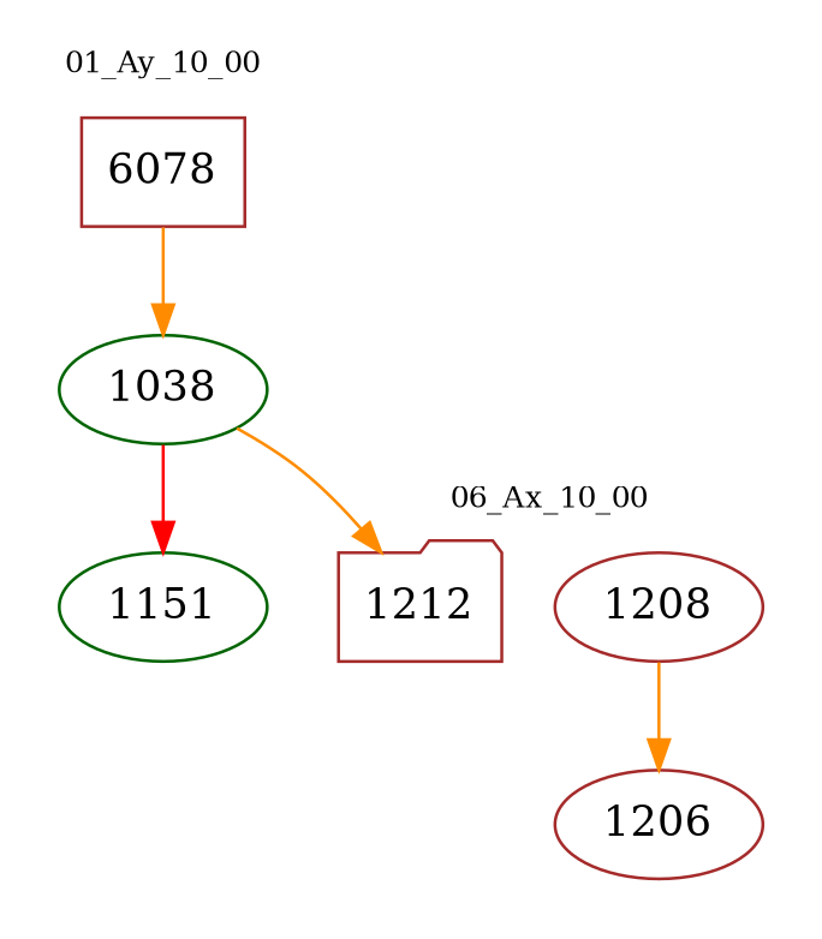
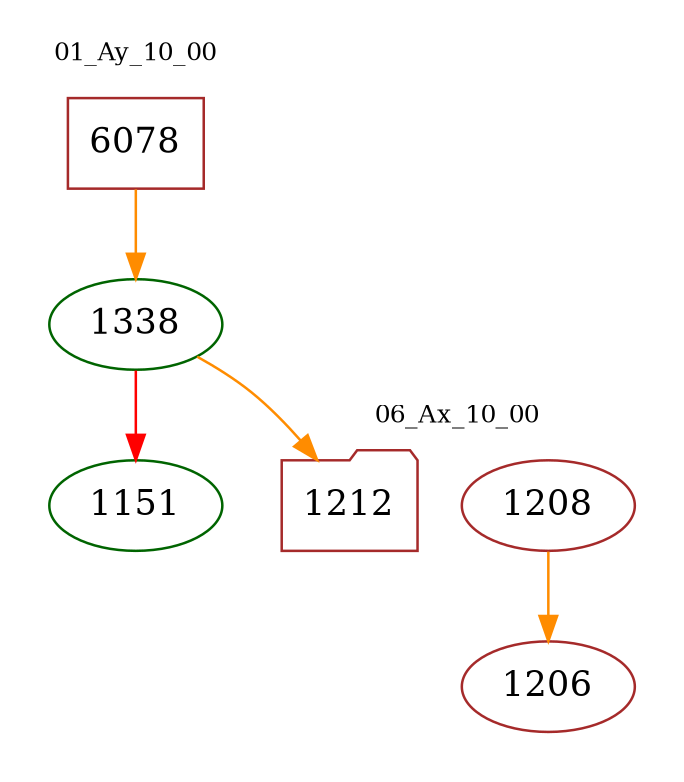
  digraph {
    node [color=brown shape=ellipse]
    edge [color=darkorange]
    n1 [label=1208]
    n2 [label=1206]
    n3 [label=1212 shape=folder]
    n4 [label=6078 shape=box]
-   n5 [color=darkgreen label=1038]
+   n5 [color=darkgreen label=1338]
    n6 [color=darkgreen label=1151]
    subgraph cluster_1 {
      color=white
      fontsize=10
      label="06_Ax_10_00"
      n1
      n2
      n3
    }
    subgraph cluster_2 {
      color=white
      fontsize=10
      label="01_Ay_10_00"
      n4
      n5
      n6
    }
    n1 -> n2
    n4 -> n5
    n5 -> n3
    n5 -> n6 [color=red]
  }
